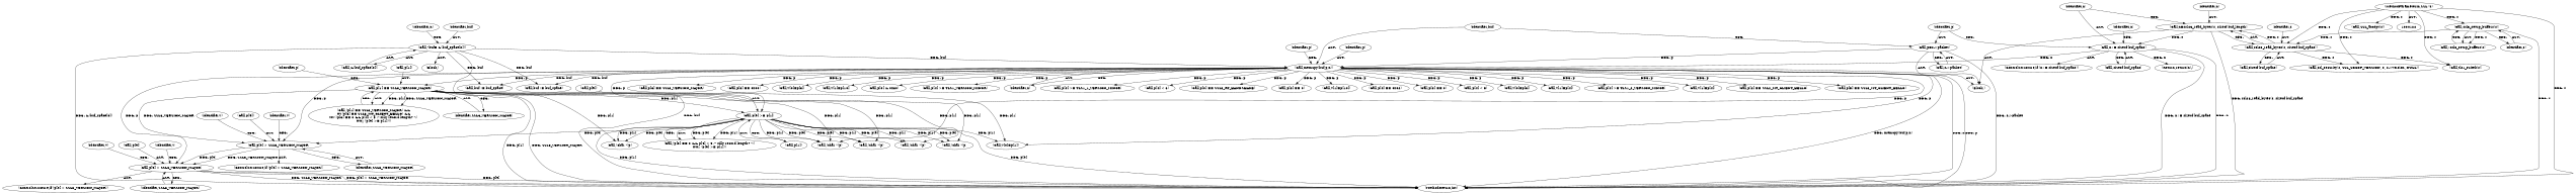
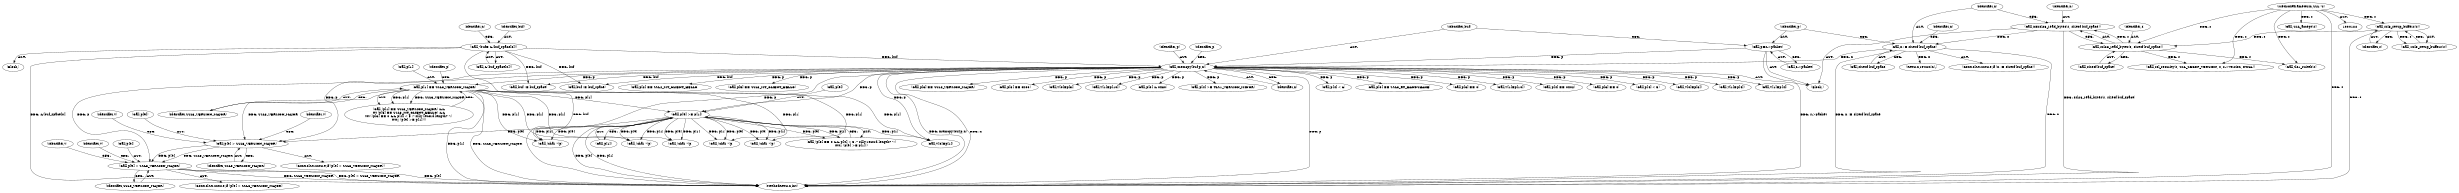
  digraph {
    n1 [label="(Call,p[9] > SSL3_VERSION_MAJOR)"]
    n2 [label="(Call,p[9] > SSL3_VERSION_MAJOR)"]
    n3 [label="(ControlStructure,if (p[9] > SSL3_VERSION_MAJOR))"]
    n4 [label="(Identifier,SSL3_VERSION_MAJOR)"]
    n5 [label="(MethodReturn,int)"]
    n6 [label="(ControlStructure,if (p[9] > SSL3_VERSION_MAJOR))"]
    n7 [label="(Identifier,SSL3_VERSION_MAJOR)"]
    n8 [label="(Call,p[9] >= p[1])"]
    n9 [label="(Call,(char *)p)"]
    n10 [label="(Call,(char *)p)"]
    n11 [label="(Call,(p[3] == 0 && p[4] < 5 /* silly record length? */)\n\t\t\t\t|| (p[9] >= p[1]))"]
    n12 [label="(Call,(char *)p)"]
    n13 [label="(Call,(char *)p)"]
    n14 [label="(Call,p[1])"]
    n15 [label="(Call,(char *)p)"]
    n16 [label="(Call,v[0]=p[1])"]
    n17 [label="(Call,memcpy(buf,p,n))"]
    n18 [label="(Call,p[1] == SSL3_VERSION_MAJOR)"]
    n19 [label="(Call,p[3] == SSL3_VERSION_MAJOR)"]
    n20 [label="(Call,p[3] == 0x00)"]
    n21 [label="(Call,v[0]=p[3])"]
    n22 [label="(Call,v[1]=p[10])"]
    n23 [label="(Call,p[0] & 0x80)"]
    n24 [label="(Call,p[4] >= TLS1_VERSION_MINOR)"]
    n25 [label="(Identifier,n)"]
-   n26 [label="(Call,p[4] >= TLS1_1_VERSION_MINOR)"]
    n27 [label="(Call,p[4] < 6)"]
    n28 [label="(Call,p[0] == SSL3_RT_HANDSHAKE)"]
    n29 [label="(Call,buf != buf_space)"]
    n30 [label="(Call,p[3] == 0)"]
    n31 [label="(Call,v[1]=p[10])"]
    n32 [label="(Call,p[4] == 0x02)"]
    n33 [label="(Call,p[3] == 0)"]
    n34 [label="(Call,buf != buf_space)"]
    n35 [label="(Call,p[4] < 5)"]
    n36 [label="(Call,v[0]=p[3])"]
    n37 [label="(Call,v[1]=p[4])"]
-   n38 [label="(Call,p[4] >= TLS1_2_VERSION_MINOR)"]
    n39 [label="(Call,v[1]=p[4])"]
    n40 [label="(Call,p[2] == SSL2_MT_CLIENT_HELLO)"]
    n41 [label="(Call,p[5] == SSL3_MT_CLIENT_HELLO)"]
    n42 [label="(Block,)"]
    n43 [label="(Call,(p[1] == SSL3_VERSION_MAJOR) &&\n\t\t\t (p[5] == SSL3_MT_CLIENT_HELLO) &&\n\t\t\t ((p[3] == 0 && p[4] < 5 /* silly record length? */)\n\t\t\t\t|| (p[9] >= p[1])))"]
    n44 [label="(Identifier,SSL3_VERSION_MAJOR)"]
    n45 [label="(Call,*buf= &(buf_space[0]))"]
    n46 [label="(Block,)"]
    n47 [label="(Call,&(buf_space[0]))"]
    n48 [label="(Call,p=s->packet)"]
    n49 [label="(Call,s->packet)"]
    n50 [label="(Call,n != sizeof buf_space)"]
    n51 [label="(ControlStructure,if (n != sizeof buf_space))"]
    n52 [label="(Call,sizeof buf_space)"]
    n53 [label="(Return,return(n);)"]
-   n54 [label="(Call,n=ssl23_read_bytes(s, sizeof buf_length))"]
+   n54 [label="(Call,n=ssl23_read_bytes(s, sizeof buf_space))"]
    n55 [label="(Call,ssl23_read_bytes(s, sizeof buf_space))"]
    n56 [label="(Call,tls1_suiteb(s))"]
    n57 [label="(Call,sizeof buf_space)"]
    n58 [label="(Call,ssl_security(s, SSL_SECOP_VERSION, 0, s->version, NULL))"]
    n59 [label="(Call,ssl3_setup_buffers(s))"]
    n60 [label="(Call,!ssl3_setup_buffers(s))"]
    n61 [label="(Identifier,s)"]
    n62 [label="(MethodParameterIn,SSL *s)"]
    n63 [label="(Call,SSL_accept(s))"]
    1000122
    n65 [label="(Call,p[1])"]
    n66 [label="(Call,p[9])"]
    n67 [label="(Identifier,p)"]
    n68 [label="(Identifier,p)"]
    n69 [label="(Identifier,v)"]
    n70 [label="(Identifier,buf)"]
    n71 [label="(Identifier,p)"]
    n72 [label="(Identifier,v)"]
    n73 [label="(Identifier,n)"]
    n74 [label="(Call,p[9])"]
    n75 [label="(Identifier,n)"]
    n76 [label="(Identifier,v)"]
    n77 [label="(Identifier,n)"]
    n78 [label="(Identifier,v)"]
    n79 [label="(Call,p[9])"]
    n80 [label="(Identifier,p)"]
    n81 [label="(Identifier,n)"]
    n82 [label="(Identifier,s)"]
    n83 [label="(Identifier,buf)"]
    n1 -> n2 [label="DDG: p[9]"]
    n1 -> n2 [label="DDG: SSL3_VERSION_MAJOR"]
    n1 -> n3 [label="AST: "]
    n1 -> n4 [label="CFG: "]
    n2 -> n5 [label="DDG: p[9]"]
    n2 -> n5 [label="DDG: SSL3_VERSION_MAJOR"]
    n2 -> n5 [label="DDG: p[9] > SSL3_VERSION_MAJOR"]
    n2 -> n6 [label="AST: "]
    n2 -> n7 [label="CFG: "]
    n4 -> n1 [label="AST: "]
    n7 -> n2 [label="AST: "]
    n8 -> n1 [label="DDG: p[9]"]
    n8 -> n5 [label="DDG: p[1]"]
    n8 -> n5 [label="DDG: p[9]"]
    n8 -> n9 [label="DDG: p[1]"]
    n8 -> n9 [label="DDG: p[9]"]
    n8 -> n10 [label="DDG: p[9]"]
    n8 -> n10 [label="DDG: p[1]"]
    n8 -> n11 [label="AST: "]
    n8 -> n11 [label="DDG: p[9]"]
    n8 -> n11 [label="DDG: p[1]"]
    n8 -> n12 [label="DDG: p[1]"]
    n8 -> n12 [label="DDG: p[9]"]
    n8 -> n13 [label="DDG: p[1]"]
    n8 -> n13 [label="DDG: p[9]"]
    n8 -> n14 [label="CFG: "]
    n8 -> n15 [label="DDG: p[9]"]
    n8 -> n15 [label="DDG: p[1]"]
    n8 -> n16 [label="DDG: p[1]"]
    n11 -> n8 [label="CFG: "]
    n14 -> n8 [label="AST: "]
    n17 -> n1 [label="DDG: p"]
    n17 -> n2 [label="DDG: p"]
    n17 -> n5 [label="DDG: memcpy(buf,p,n)"]
    n17 -> n5 [label="DDG: n"]
    n17 -> n5 [label="DDG: p"]
    n17 -> n8 [label="DDG: p"]
    n17 -> n9 [label="DDG: p"]
    n17 -> n16 [label="DDG: p"]
    n17 -> n18 [label="DDG: p"]
    n17 -> n19 [label="DDG: p"]
    n17 -> n20 [label="DDG: p"]
    n17 -> n21 [label="DDG: p"]
    n17 -> n22 [label="DDG: p"]
    n17 -> n23 [label="DDG: p"]
    n17 -> n24 [label="DDG: p"]
    n17 -> n25 [label="CFG: "]
-   n17 -> n26 [label="DDG: p"]
    n17 -> n27 [label="DDG: p"]
    n17 -> n28 [label="DDG: p"]
    n17 -> n29 [label="DDG: buf"]
    n17 -> n30 [label="DDG: p"]
    n17 -> n31 [label="DDG: p"]
    n17 -> n32 [label="DDG: p"]
    n17 -> n33 [label="DDG: p"]
    n17 -> n34 [label="DDG: buf"]
    n17 -> n35 [label="DDG: p"]
    n17 -> n36 [label="DDG: p"]
    n17 -> n37 [label="DDG: p"]
-   n17 -> n38 [label="DDG: p"]
    n17 -> n39 [label="DDG: p"]
    n17 -> n40 [label="DDG: p"]
    n17 -> n41 [label="DDG: p"]
    n17 -> n42 [label="AST: "]
    n18 -> n1 [label="DDG: SSL3_VERSION_MAJOR"]
    n18 -> n5 [label="DDG: p[1]"]
    n18 -> n5 [label="DDG: SSL3_VERSION_MAJOR"]
    n18 -> n8 [label="DDG: p[1]"]
    n18 -> n9 [label="DDG: p[1]"]
    n18 -> n10 [label="DDG: p[1]"]
    n18 -> n12 [label="DDG: p[1]"]
    n18 -> n13 [label="DDG: p[1]"]
    n18 -> n15 [label="DDG: p[1]"]
    n18 -> n16 [label="DDG: p[1]"]
    n18 -> n43 [label="AST: "]
    n18 -> n43 [label="DDG: p[1]"]
    n18 -> n43 [label="DDG: SSL3_VERSION_MAJOR"]
    n18 -> n44 [label="CFG: "]
    n25 -> n17 [label="AST: "]
    n43 -> n18 [label="CFG: "]
    n44 -> n18 [label="AST: "]
    n45 -> n5 [label="DDG: &(buf_space[0])"]
    n45 -> n5 [label="DDG: buf"]
    n45 -> n17 [label="DDG: buf"]
    n45 -> n29 [label="DDG: buf"]
    n45 -> n34 [label="DDG: buf"]
    n45 -> n46 [label="AST: "]
    n45 -> n47 [label="AST: "]
    n47 -> n45 [label="AST: "]
    n48 -> n5 [label="DDG: s->packet"]
    n48 -> n17 [label="DDG: p"]
    n48 -> n42 [label="AST: "]
    n48 -> n49 [label="CFG: "]
    n49 -> n48 [label="AST: "]
    n50 -> n5 [label="DDG: n != sizeof buf_space"]
    n50 -> n5 [label="DDG: n"]
    n50 -> n17 [label="DDG: n"]
    n50 -> n51 [label="AST: "]
    n50 -> n52 [label="CFG: "]
    n50 -> n53 [label="DDG: n"]
    n52 -> n50 [label="AST: "]
    n54 -> n5 [label="DDG: ssl23_read_bytes(s, sizeof buf_space)"]
    n54 -> n42 [label="AST: "]
    n54 -> n50 [label="DDG: n"]
    n54 -> n55 [label="CFG: "]
    n55 -> n54 [label="AST: "]
    n55 -> n54 [label="DDG: s"]
    n55 -> n56 [label="DDG: s"]
    n55 -> n57 [label="CFG: "]
    n55 -> n58 [label="DDG: s"]
    n57 -> n55 [label="AST: "]
    n59 -> n5 [label="DDG: s"]
    n59 -> n55 [label="DDG: s"]
    n59 -> n60 [label="AST: "]
    n59 -> n60 [label="DDG: s"]
    n59 -> n61 [label="CFG: "]
    n60 -> n59 [label="CFG: "]
    n61 -> n59 [label="AST: "]
    n62 -> n5 [label="DDG: s"]
    n62 -> n55 [label="DDG: s"]
    n62 -> n56 [label="DDG: s"]
    n62 -> n58 [label="DDG: s"]
    n62 -> n59 [label="DDG: s"]
    n62 -> n63 [label="DDG: s"]
    n62 -> 1000122 [label="AST: "]
    n65 -> n18 [label="AST: "]
    n66 -> n1 [label="AST: "]
    n67 -> n48 [label="AST: "]
    n67 -> n50 [label="CFG: "]
    n68 -> n18 [label="CFG: "]
    n69 -> n2 [label="CFG: "]
    n70 -> n17 [label="AST: "]
    n70 -> n48 [label="CFG: "]
    n71 -> n17 [label="AST: "]
    n72 -> n1 [label="CFG: "]
    n73 -> n45 [label="CFG: "]
    n74 -> n2 [label="AST: "]
    n75 -> n50 [label="CFG: "]
    n76 -> n2 [label="CFG: "]
    n77 -> n50 [label="AST: "]
    n77 -> n54 [label="CFG: "]
    n78 -> n1 [label="CFG: "]
    n79 -> n8 [label="AST: "]
    n80 -> n17 [label="CFG: "]
    n81 -> n54 [label="AST: "]
    n82 -> n55 [label="AST: "]
    n83 -> n45 [label="AST: "]
  }
